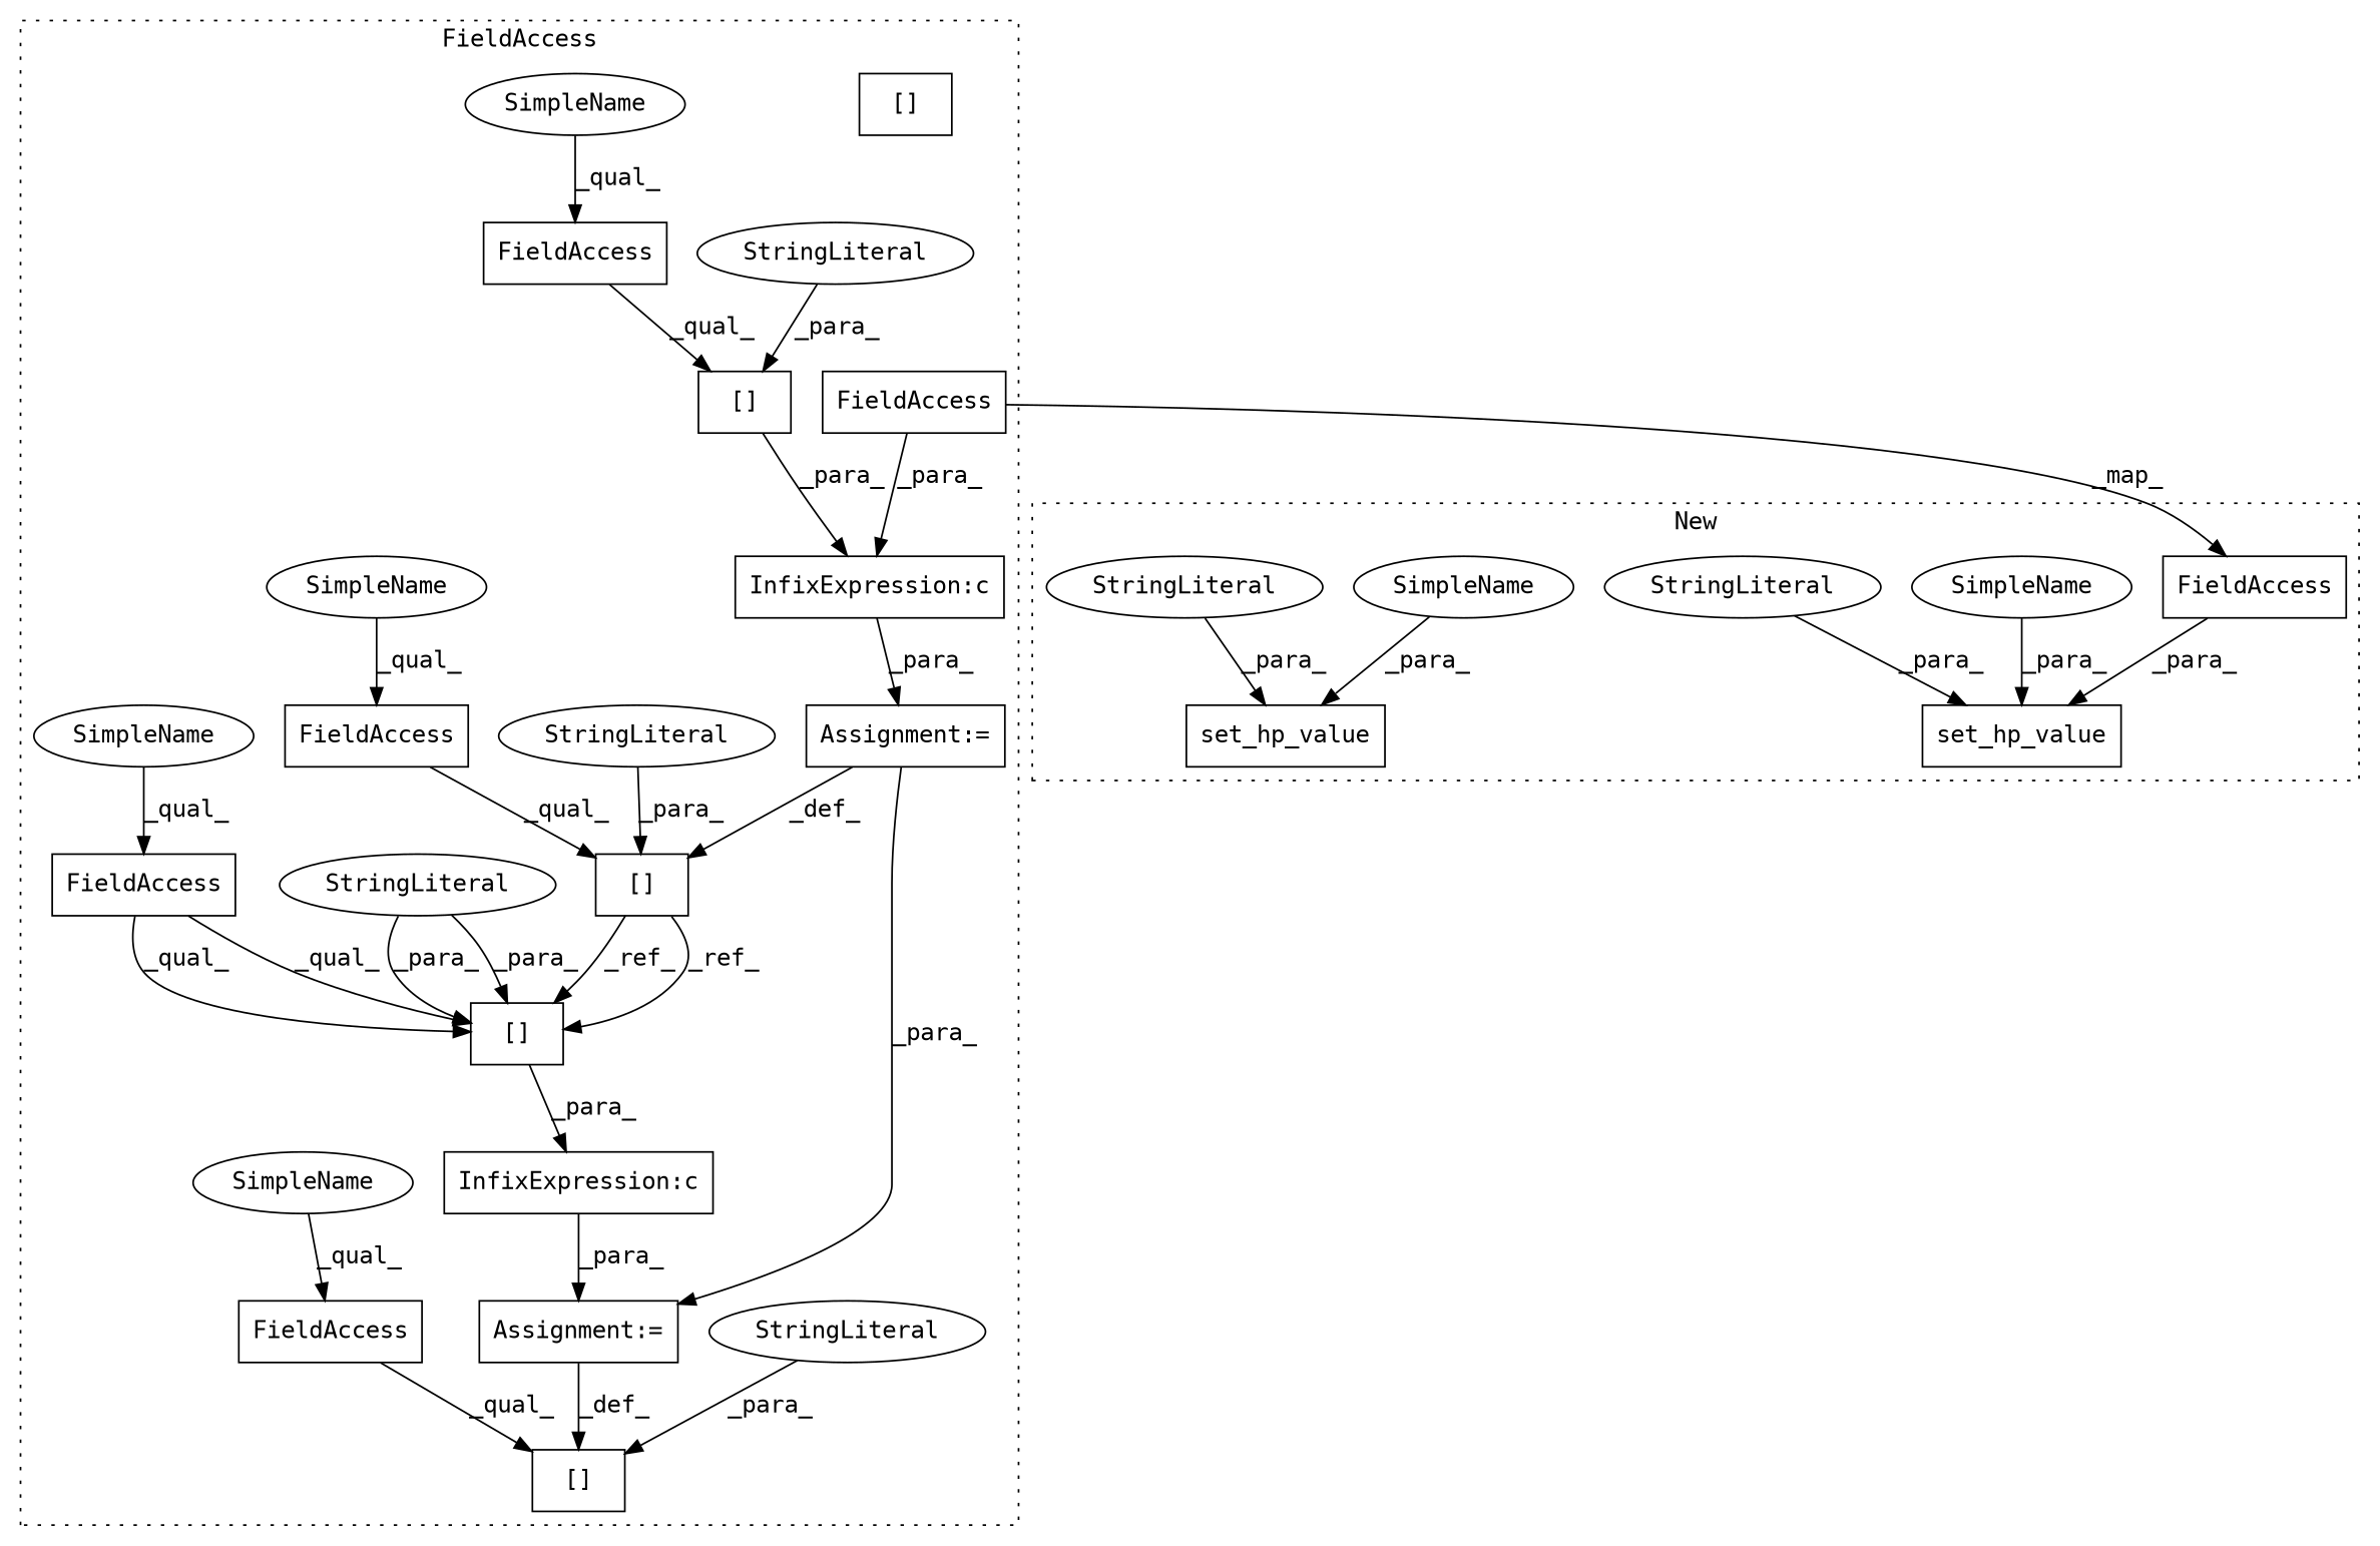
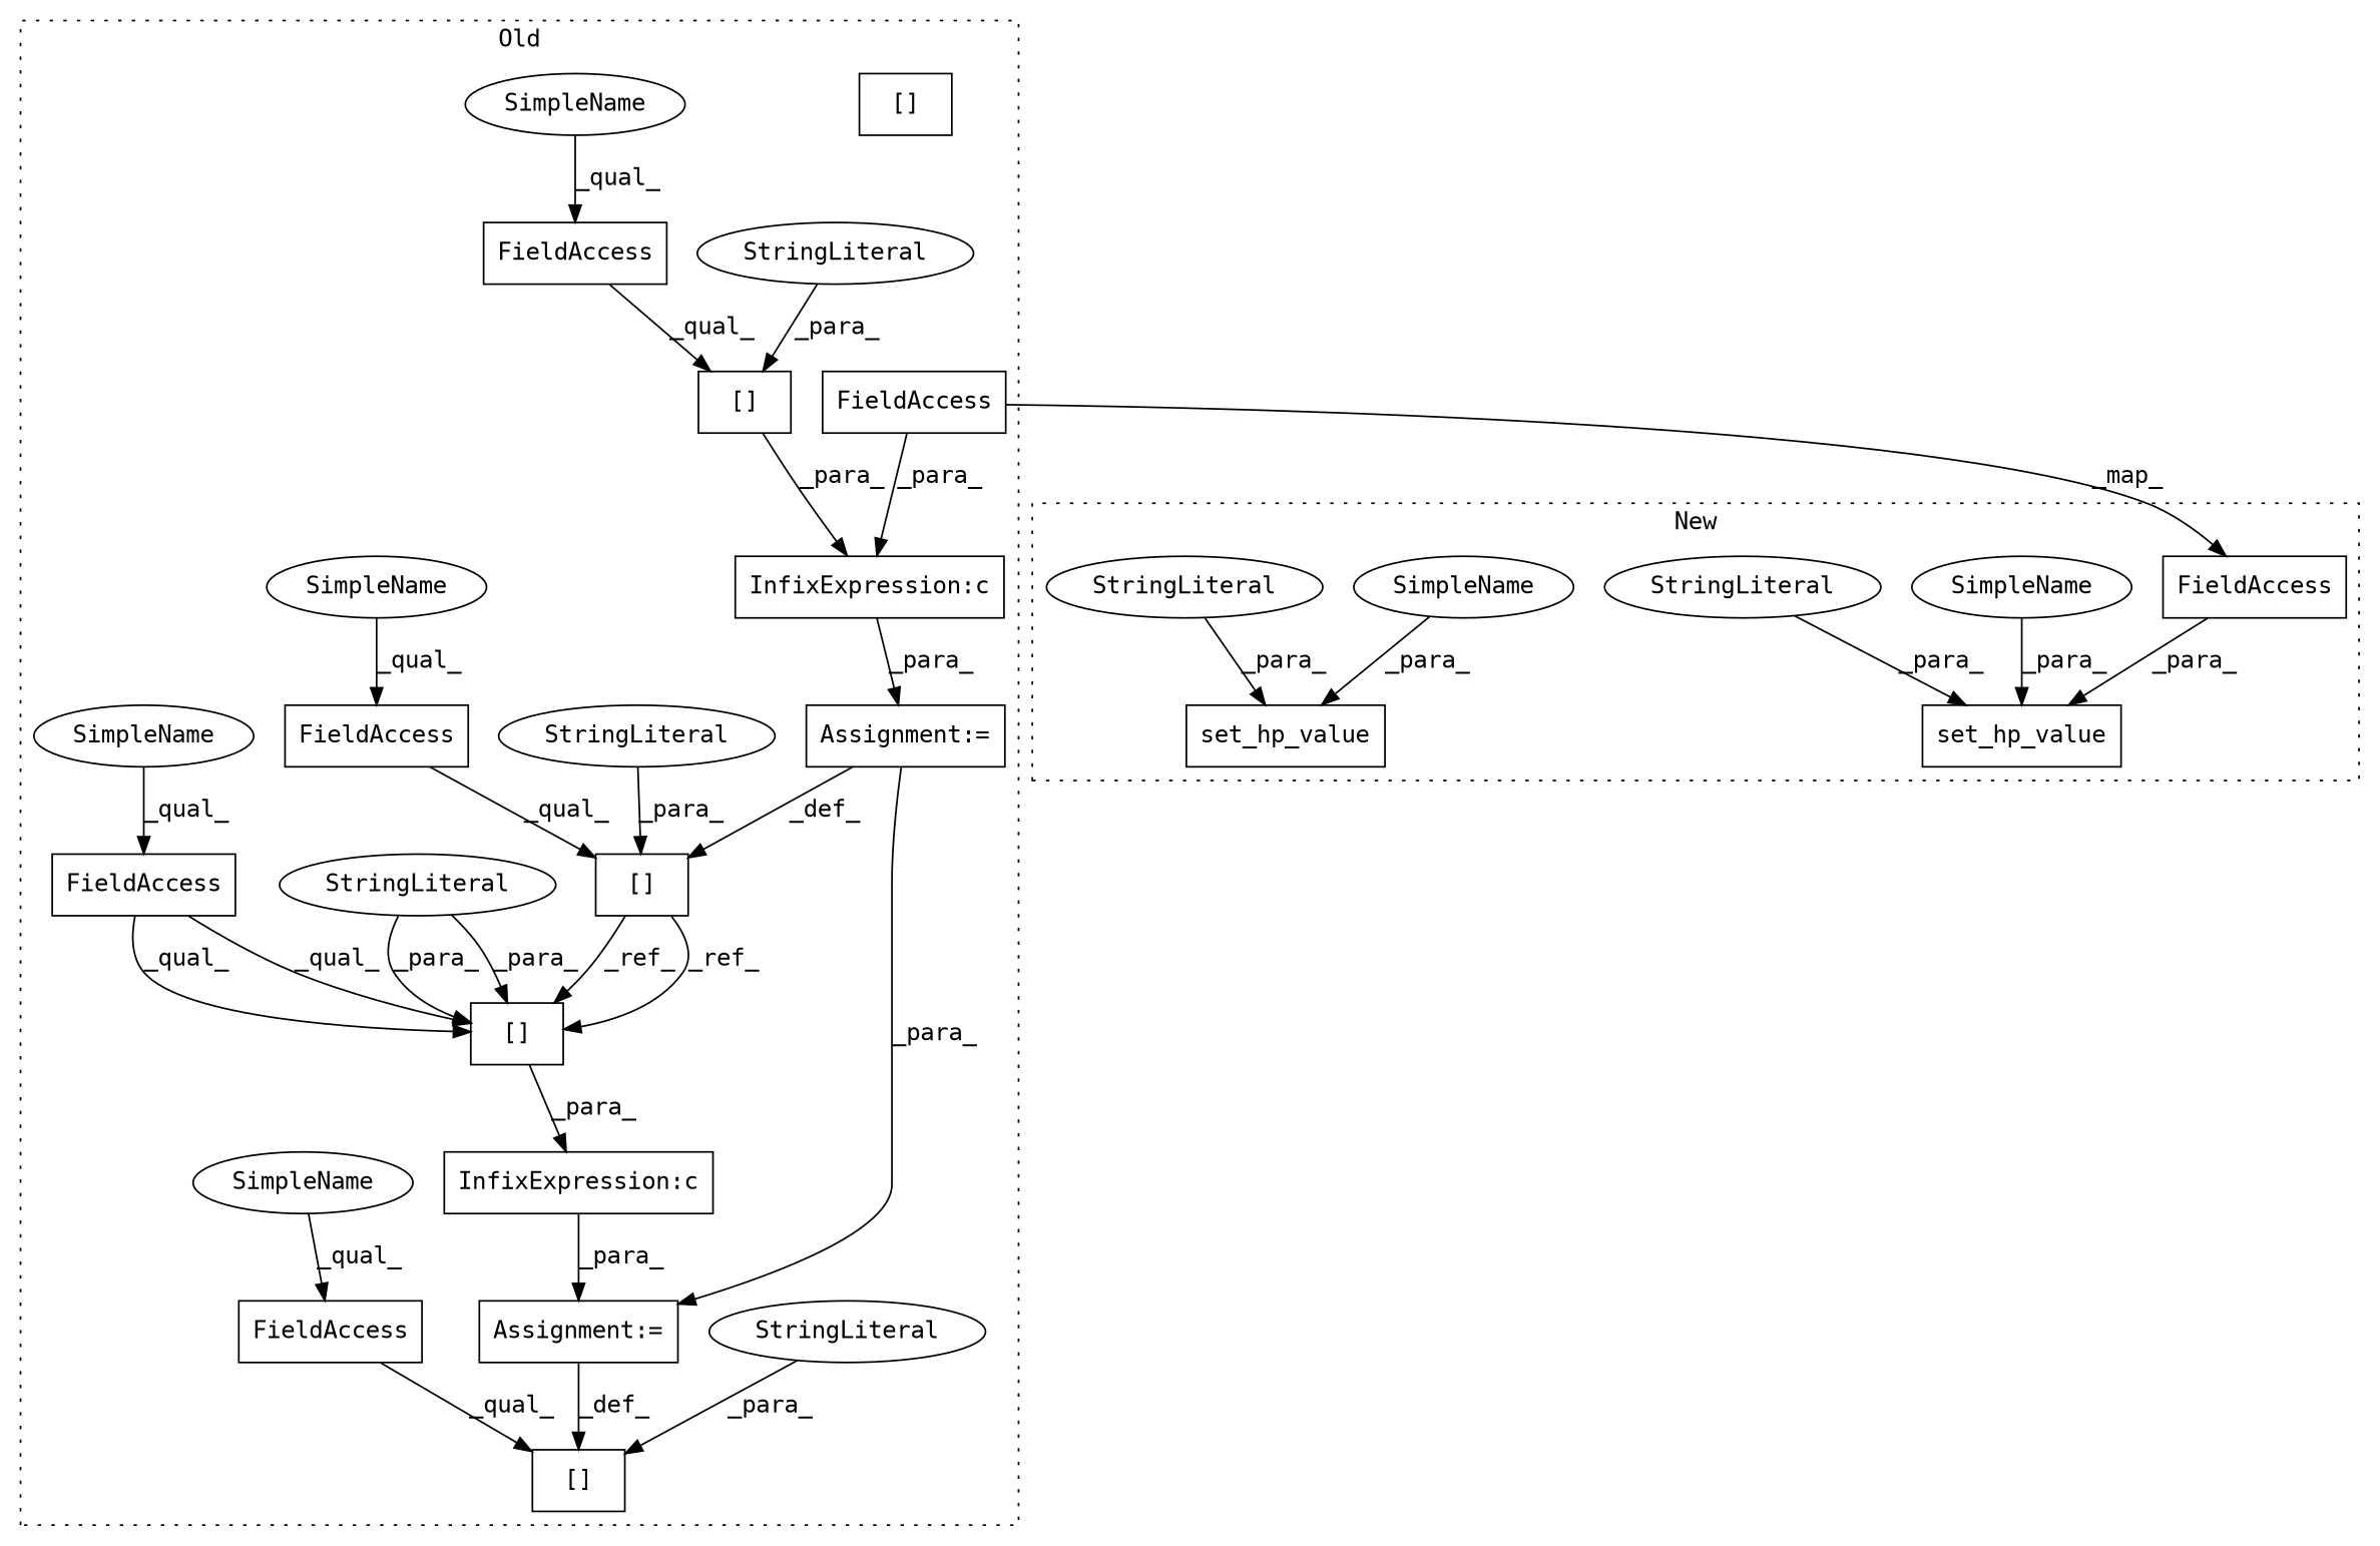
  digraph {
    fontname="DejaVu Sans Mono"
    node [a=22 l=2 s="8628,8655" shape=box fontname="DejaVu Sans Mono"]
    edge [fontname="DejaVu Sans Mono"]
    n1 [a=2 l="10,1" label="[]" s="8500,8522"]
    n2 [a=27 l=4 label="InfixExpression:c" s=8540]
    n3 [a=2 l="10,1" label="[]"]
    n4 [a=27 l=4 label="InfixExpression:c" s=8624]
    n5 [a=2 l="10,1" label="[]" s="8544,8566"]
    n6 [l=9 label=FieldAccess s=8628]
    n7 [a=2 l="10,1" label="[]" s="8764,8783"]
    n8 [l=9 label=FieldAccess s=8764]
    n9 [l=9 label=FieldAccess s=8544]
    n10 [l=9 label=FieldAccess s=8500]
    n11 [a=7 l=1 label="Assignment:=" s=8695]
    n12 [a=45 l=9 label=StringLiteral s=8774 shape=ellipse]
    n13 [a=7 l=1 label="Assignment:=" s=8523]
    n14 [a=45 l=12 label=StringLiteral s=8554 shape=ellipse]
    n15 [a=45 l=17 label=StringLiteral s=8638 shape=ellipse]
    n16 [a=45 l=12 label=StringLiteral s=8510 shape=ellipse]
    n17 [l=15 label=FieldAccess s=8525]
    n18 [a=2 l="10,1" label="[]"]
    n19 [a=42 label=SimpleName s=8544 shape=ellipse]
    n20 [a=42 label=SimpleName s=8628 shape=ellipse]
    n21 [a=42 label=SimpleName s=8500 shape=ellipse]
    n22 [a=42 label=SimpleName s=8764 shape=ellipse]
    n23 [a=32 l="13,1" label=set_hp_value s="8404,8448"]
    n24 [a=32 l="13,1" label=set_hp_value s="8516,8578"]
    n25 [a=45 l=12 label=StringLiteral s=8420 shape=ellipse]
    n26 [a=45 l=21 label=StringLiteral s=8532 shape=ellipse]
    n27 [l=15 label=FieldAccess s=8433]
    n28 [a=42 label=SimpleName s=8417 shape=ellipse]
    n29 [a=42 label=SimpleName s=8529 shape=ellipse]
    subgraph cluster_1 {
-     label=FieldAccess
+     label=Old
      style=dotted
      n1
      n2
      n3
      n4
      n5
      n6
      n7
      n8
      n9
      n10
      n11
      n12
      n13
      n14
      n15
      n16
      n17
      n18
      n19
      n20
      n21
      n22
    }
    subgraph cluster_2 {
      label=New
      style=dotted
      n23
      n24
      n25
      n26
      n27
      n28
      n29
    }
    n1 -> n18 [label=_ref_]
    n1 -> n18 [label=_ref_]
    n2 -> n13 [label=_para_]
    n4 -> n11 [label=_para_]
    n5 -> n2 [label=_para_]
    n6 -> n18 [label=_qual_]
    n6 -> n18 [label=_qual_]
    n8 -> n7 [label=_qual_]
    n9 -> n5 [label=_qual_]
    n10 -> n1 [label=_qual_]
    n11 -> n7 [label=_def_]
    n12 -> n7 [label=_para_]
    n13 -> n1 [label=_def_]
    n13 -> n11 [label=_para_]
    n14 -> n5 [label=_para_]
    n15 -> n18 [label=_para_]
    n15 -> n18 [label=_para_]
    n16 -> n1 [label=_para_]
    n17 -> n2 [label=_para_]
    n17 -> n27 [label=_map_]
    n18 -> n4 [label=_para_]
    n19 -> n9 [label=_qual_]
    n20 -> n6 [label=_qual_]
    n21 -> n10 [label=_qual_]
    n22 -> n8 [label=_qual_]
    n25 -> n23 [label=_para_]
    n26 -> n24 [label=_para_]
    n27 -> n23 [label=_para_]
    n28 -> n23 [label=_para_]
    n29 -> n24 [label=_para_]
  }
